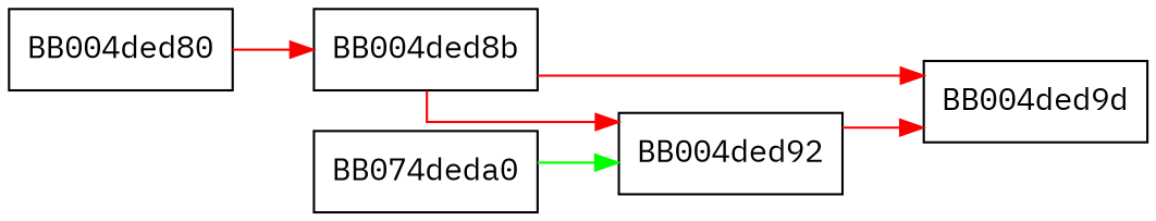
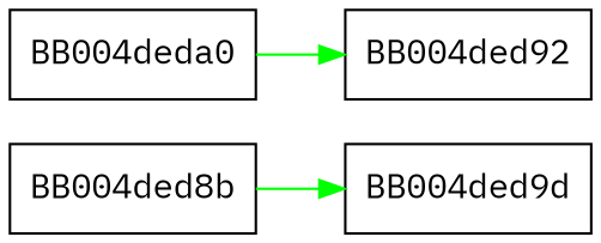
  digraph {
    fontname="IBM Plex Mono"
    rankdir=LR
    splines=ortho
    node [fontname="IBM Plex Mono" shape=box]
    edge [color=red fontname="IBM Plex Mono"]
-   BB004ded80
    BB004ded8b
    BB004ded9d
    BB004ded92
-   BB004deda0 [label=BB074deda0]
-   BB004ded80 -> BB004ded8b
-   BB004ded8b -> BB004ded9d
-   BB004ded8b -> BB004ded92
-   BB004ded92 -> BB004ded9d
+   BB004deda0
+   BB004ded8b -> BB004ded9d [color=green]
    BB004deda0 -> BB004ded92 [color=green]
  }
